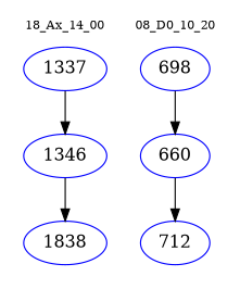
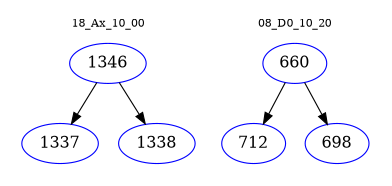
  digraph {
    node [color=blue]
    edge [color=black]
    n1 [label=1337]
    n2 [label=1346]
-   n3 [label=1838]
+   n3 [label=1338]
    n4 [label=660]
    n5 [label=712]
    n6 [label=698]
    subgraph cluster_1 {
      color=white
      fontsize=10
-     label="18_Ax_14_00"
+     label="18_Ax_10_00"
      n1
      n2
      n3
    }
    subgraph cluster_2 {
      color=white
      fontsize=10
      label="08_D0_10_20"
      n4
      n5
      n6
    }
-   n1 -> n2
+   n2 -> n1
    n2 -> n3
    n4 -> n5
-   n6 -> n4
+   n4 -> n6
  }
